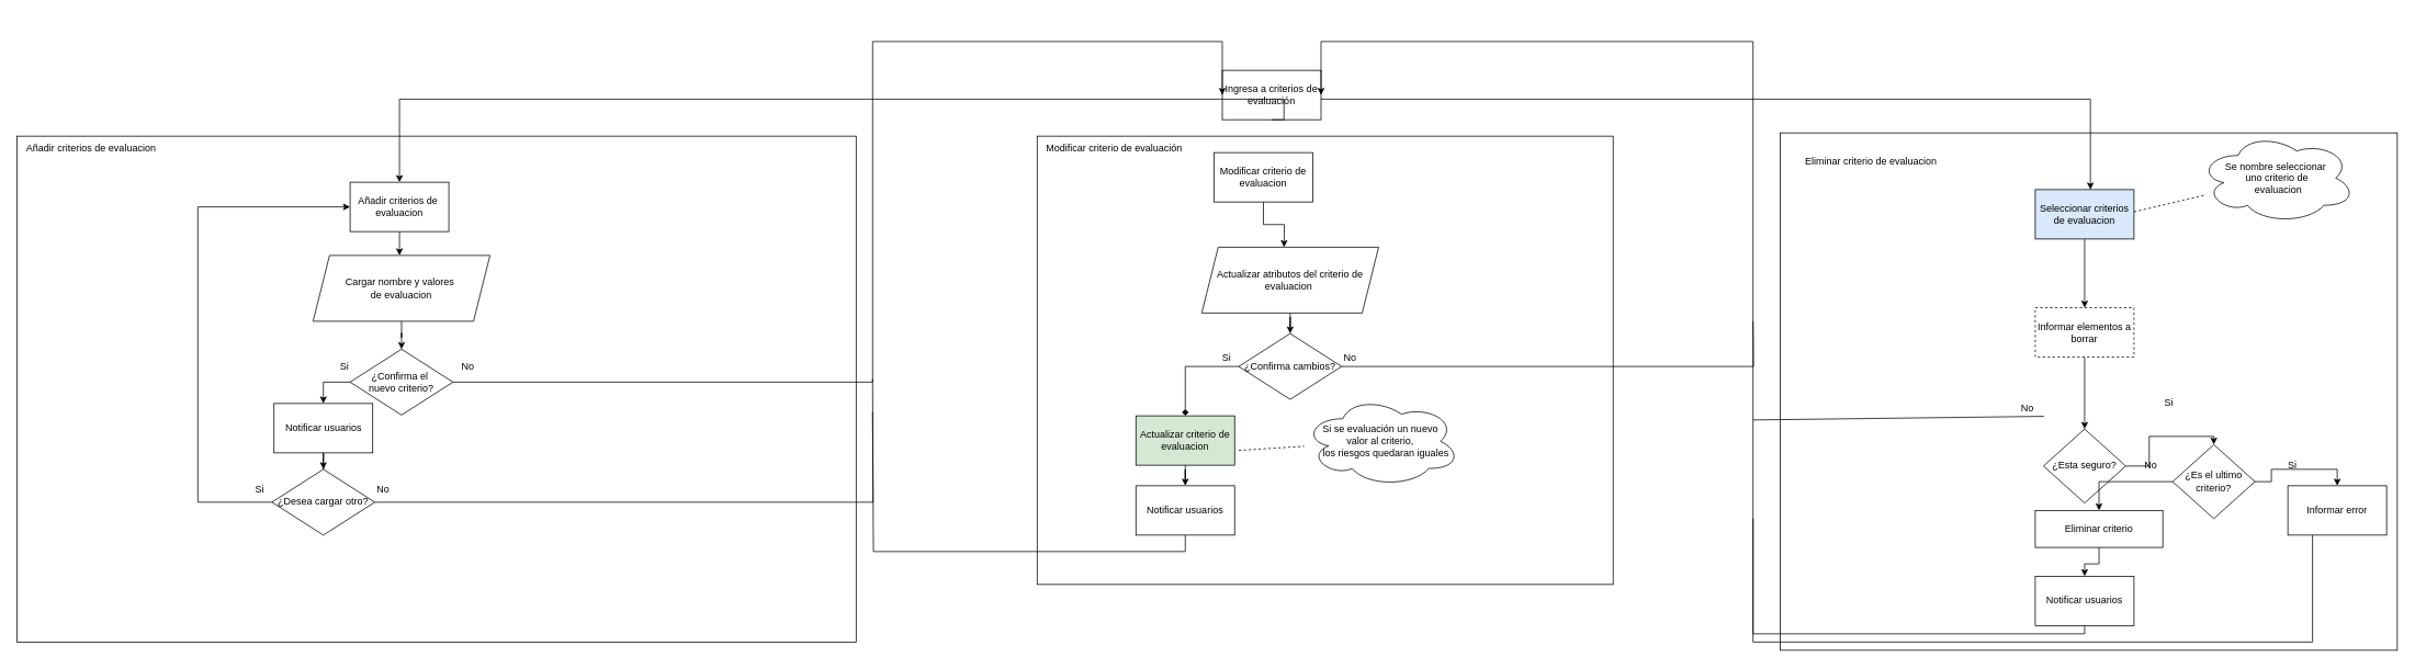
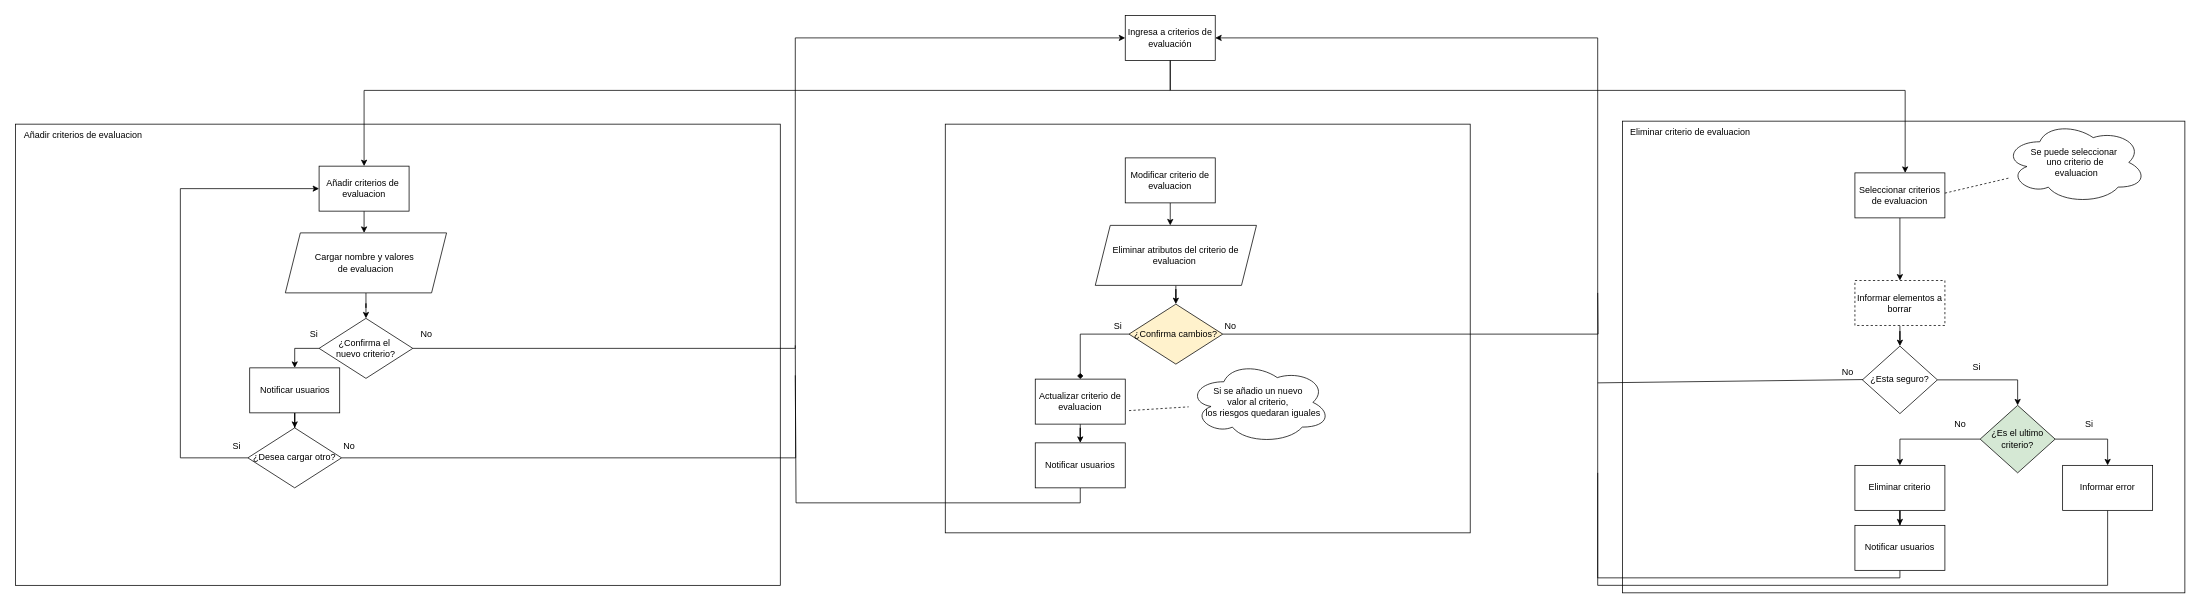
  <mxCell id="0" />
  <mxCell id="1" parent="0" />
  <mxCell id="2" value="" style="rounded=0;whiteSpace=wrap;html=1;" parent="1" vertex="1"><mxGeometry x="2163" y="161" width="750" height="629" as="geometry" /></mxCell>
  <mxCell id="3" value="" style="rounded=0;whiteSpace=wrap;html=1;" parent="1" vertex="1"><mxGeometry x="1260" y="165" width="700" height="545" as="geometry" /></mxCell>
- <mxCell id="4" value="Modificar criterio de evaluación&amp;nbsp;" style="text;html=1;align=center;verticalAlign=middle;resizable=0;points=[];autosize=1;strokeColor=none;fillColor=none;" parent="1" vertex="1"><mxGeometry x="1260" y="165" width="190" height="30" as="geometry" /></mxCell>
  <mxCell id="5" style="edgeStyle=orthogonalEdgeStyle;rounded=0;orthogonalLoop=1;jettySize=auto;html=1;" parent="1" source="6" target="35" edge="1"><mxGeometry relative="1" as="geometry"><Array as="points"><mxPoint x="1560" y="120" /><mxPoint x="2540" y="120" /></Array></mxGeometry></mxCell>
- <mxCell id="6" value="Ingresa a criterios de evaluación" style="whiteSpace=wrap;html=1;" parent="1" vertex="1"><mxGeometry x="1485" y="85" width="120" height="60" as="geometry" /></mxCell>
+ <mxCell id="6" value="Ingresa a criterios de evaluación" style="whiteSpace=wrap;html=1;" parent="1" vertex="1"><mxGeometry x="1500" y="20" width="120" height="60" as="geometry" /></mxCell>
  <mxCell id="7" value="" style="rounded=0;whiteSpace=wrap;html=1;" parent="1" vertex="1"><mxGeometry x="20" y="165" width="1020" height="615" as="geometry" /></mxCell>
  <mxCell id="8" value="Añadir criterios de evaluacion" style="text;html=1;align=center;verticalAlign=middle;resizable=0;points=[];autosize=1;strokeColor=none;fillColor=none;" parent="1" vertex="1"><mxGeometry x="20" y="165" width="180" height="30" as="geometry" /></mxCell>
  <mxCell id="9" style="edgeStyle=orthogonalEdgeStyle;rounded=0;orthogonalLoop=1;jettySize=auto;html=1;exitX=0.5;exitY=1;exitDx=0;exitDy=0;entryX=0.5;entryY=0;entryDx=0;entryDy=0;" parent="1" source="6" target="11" edge="1"><mxGeometry relative="1" as="geometry"><mxPoint x="490" y="393" as="targetPoint" /><mxPoint x="490" y="125" as="sourcePoint" /><Array as="points"><mxPoint x="1560" y="120" /><mxPoint x="485" y="120" /></Array></mxGeometry></mxCell>
  <mxCell id="10" value="" style="edgeStyle=orthogonalEdgeStyle;rounded=0;orthogonalLoop=1;jettySize=auto;html=1;" parent="1" source="11" edge="1"><mxGeometry relative="1" as="geometry"><mxPoint x="485" y="310" as="targetPoint" /></mxGeometry></mxCell>
  <mxCell id="11" value="&lt;span style=&quot;text-wrap: nowrap;&quot;&gt;Añadir criterios de&amp;nbsp;&lt;/span&gt;&lt;div&gt;&lt;span style=&quot;text-wrap: nowrap;&quot;&gt;evaluacion&lt;/span&gt;&lt;/div&gt;" style="whiteSpace=wrap;html=1;" parent="1" vertex="1"><mxGeometry x="425" y="221" width="120" height="60" as="geometry" /></mxCell>
  <mxCell id="12" style="edgeStyle=orthogonalEdgeStyle;rounded=0;orthogonalLoop=1;jettySize=auto;html=1;" parent="1" source="13" target="16" edge="1"><mxGeometry relative="1" as="geometry" /></mxCell>
  <mxCell id="13" value="Cargar nombre y valores&amp;nbsp;&lt;div&gt;de evaluacion&lt;/div&gt;" style="shape=parallelogram;perimeter=parallelogramPerimeter;whiteSpace=wrap;html=1;fixedSize=1;" parent="1" vertex="1"><mxGeometry x="380" y="310" width="215" height="80" as="geometry" /></mxCell>
  <mxCell id="14" style="edgeStyle=orthogonalEdgeStyle;rounded=0;orthogonalLoop=1;jettySize=auto;html=1;entryX=0.5;entryY=0;entryDx=0;entryDy=0;" parent="1" source="16" target="61" edge="1"><mxGeometry relative="1" as="geometry"><Array as="points"><mxPoint x="393" y="464" /><mxPoint x="393" y="490" /></Array></mxGeometry></mxCell>
  <mxCell id="15" style="edgeStyle=orthogonalEdgeStyle;rounded=0;orthogonalLoop=1;jettySize=auto;html=1;entryX=0;entryY=0.5;entryDx=0;entryDy=0;" parent="1" source="16" target="6" edge="1"><mxGeometry relative="1" as="geometry"><Array as="points"><mxPoint x="1060" y="464" /><mxPoint x="1060" y="50" /></Array></mxGeometry></mxCell>
  <mxCell id="16" value="¿Confirma el&amp;nbsp;&lt;div&gt;nuevo criterio&lt;span style=&quot;background-color: initial;&quot;&gt;?&lt;/span&gt;&lt;/div&gt;" style="rhombus;whiteSpace=wrap;html=1;" parent="1" vertex="1"><mxGeometry x="425" y="424" width="125" height="80" as="geometry" /></mxCell>
  <mxCell id="17" value="Si" style="text;html=1;align=center;verticalAlign=middle;resizable=0;points=[];autosize=1;strokeColor=none;fillColor=none;" parent="1" vertex="1"><mxGeometry x="402.5" y="430" width="30" height="30" as="geometry" /></mxCell>
  <mxCell id="18" value="No" style="text;html=1;align=center;verticalAlign=middle;resizable=0;points=[];autosize=1;strokeColor=none;fillColor=none;" parent="1" vertex="1"><mxGeometry x="547.5" y="430" width="40" height="30" as="geometry" /></mxCell>
  <mxCell id="19" style="edgeStyle=orthogonalEdgeStyle;rounded=0;orthogonalLoop=1;jettySize=auto;html=1;endArrow=none;endFill=0;" parent="1" source="21" edge="1"><mxGeometry relative="1" as="geometry"><mxPoint x="1060" y="460" as="targetPoint" /></mxGeometry></mxCell>
  <mxCell id="20" style="edgeStyle=orthogonalEdgeStyle;rounded=0;orthogonalLoop=1;jettySize=auto;html=1;entryX=0;entryY=0.5;entryDx=0;entryDy=0;" parent="1" source="21" target="11" edge="1"><mxGeometry relative="1" as="geometry"><Array as="points"><mxPoint x="240" y="610" /><mxPoint x="240" y="251" /></Array></mxGeometry></mxCell>
  <mxCell id="21" value="¿Desea cargar otro?" style="rhombus;whiteSpace=wrap;html=1;" parent="1" vertex="1"><mxGeometry x="330" y="570" width="125" height="80" as="geometry" /></mxCell>
  <mxCell id="22" value="Si" style="text;html=1;align=center;verticalAlign=middle;resizable=0;points=[];autosize=1;strokeColor=none;fillColor=none;" parent="1" vertex="1"><mxGeometry x="300" y="580" width="30" height="30" as="geometry" /></mxCell>
  <mxCell id="23" value="No" style="text;html=1;align=center;verticalAlign=middle;resizable=0;points=[];autosize=1;strokeColor=none;fillColor=none;" parent="1" vertex="1"><mxGeometry x="445" y="580" width="40" height="30" as="geometry" /></mxCell>
  <mxCell id="24" style="edgeStyle=orthogonalEdgeStyle;rounded=0;orthogonalLoop=1;jettySize=auto;html=1;" parent="1" source="25" edge="1"><mxGeometry relative="1" as="geometry"><mxPoint x="1560" y="300" as="targetPoint" /></mxGeometry></mxCell>
- <mxCell id="25" value="Modificar criterio de&lt;div&gt;evaluacion&lt;/div&gt;" style="whiteSpace=wrap;html=1;" parent="1" vertex="1"><mxGeometry x="1475" y="185" width="120" height="60" as="geometry" /></mxCell>
- <mxCell id="26" value="Eliminar criterio de evaluacion" style="text;html=1;align=center;verticalAlign=middle;resizable=0;points=[];autosize=1;strokeColor=none;fillColor=none;" parent="1" vertex="1"><mxGeometry x="2183" y="181" width="180" height="30" as="geometry" /></mxCell>
- <mxCell id="27" value="¿Esta seguro?" style="rhombus;whiteSpace=wrap;html=1;" parent="1" vertex="1"><mxGeometry x="2483" y="521" width="100" height="90" as="geometry" /></mxCell>
+ <mxCell id="25" value="Modificar criterio de&lt;div&gt;evaluacion&lt;/div&gt;" style="whiteSpace=wrap;html=1;" parent="1" vertex="1"><mxGeometry x="1500" y="210" width="120" height="60" as="geometry" /></mxCell>
+ <mxCell id="26" value="Eliminar criterio de evaluacion" style="text;html=1;align=center;verticalAlign=middle;resizable=0;points=[];autosize=1;strokeColor=none;fillColor=none;" parent="1" vertex="1"><mxGeometry x="2163" y="161" width="180" height="30" as="geometry" /></mxCell>
+ <mxCell id="27" value="¿Esta seguro?" style="rhombus;whiteSpace=wrap;html=1;" parent="1" vertex="1"><mxGeometry x="2483" y="461" width="100" height="90" as="geometry" /></mxCell>
  <mxCell id="28" style="edgeStyle=orthogonalEdgeStyle;rounded=0;orthogonalLoop=1;jettySize=auto;html=1;entryX=0.5;entryY=0;entryDx=0;entryDy=0;" parent="1" source="29" target="27" edge="1"><mxGeometry relative="1" as="geometry" /></mxCell>
  <mxCell id="29" value="Informar elementos a borrar" style="whiteSpace=wrap;html=1;dashed=1;" parent="1" vertex="1"><mxGeometry x="2473" y="373.5" width="120" height="60" as="geometry" /></mxCell>
  <mxCell id="30" value="Si" style="text;html=1;align=center;verticalAlign=middle;resizable=0;points=[];autosize=1;strokeColor=none;fillColor=none;" parent="1" vertex="1"><mxGeometry x="2620" y="475" width="30" height="30" as="geometry" /></mxCell>
  <mxCell id="31" value="No" style="text;html=1;align=center;verticalAlign=middle;resizable=0;points=[];autosize=1;strokeColor=none;fillColor=none;" parent="1" vertex="1"><mxGeometry x="2443" y="481" width="40" height="30" as="geometry" /></mxCell>
  <mxCell id="32" style="edgeStyle=orthogonalEdgeStyle;rounded=0;orthogonalLoop=1;jettySize=auto;html=1;endArrow=classic;endFill=1;entryX=1;entryY=0.5;entryDx=0;entryDy=0;exitX=0.5;exitY=1;exitDx=0;exitDy=0;" parent="1" source="63" target="6" edge="1"><mxGeometry relative="1" as="geometry"><mxPoint x="2150" y="536" as="targetPoint" /><Array as="points"><mxPoint x="2533" y="770" /><mxPoint x="2130" y="770" /><mxPoint x="2130" y="50" /></Array></mxGeometry></mxCell>
  <mxCell id="33" value="" style="endArrow=classic;html=1;rounded=0;exitX=1;exitY=0.5;exitDx=0;exitDy=0;entryX=0.5;entryY=0;entryDx=0;entryDy=0;edgeStyle=orthogonalEdgeStyle;" parent="1" source="27" edge="1" target="55"><mxGeometry width="50" height="50" relative="1" as="geometry"><mxPoint x="2473" y="566" as="sourcePoint" /><mxPoint x="2533" y="616" as="targetPoint" /></mxGeometry></mxCell>
  <mxCell id="34" style="edgeStyle=orthogonalEdgeStyle;rounded=0;orthogonalLoop=1;jettySize=auto;html=1;" parent="1" source="35" target="29" edge="1"><mxGeometry relative="1" as="geometry" /></mxCell>
- <mxCell id="35" value="Seleccionar criterios de evaluacion" style="whiteSpace=wrap;html=1;fillColor=#dae8fc;" parent="1" vertex="1"><mxGeometry x="2473" y="230" width="120" height="60" as="geometry" /></mxCell>
+ <mxCell id="35" value="Seleccionar criterios de evaluacion" style="whiteSpace=wrap;html=1;" parent="1" vertex="1"><mxGeometry x="2473" y="230" width="120" height="60" as="geometry" /></mxCell>
  <mxCell id="36" value="" style="rounded=0;orthogonalLoop=1;jettySize=auto;html=1;dashed=1;endArrow=none;endFill=0;" parent="1" target="37" edge="1"><mxGeometry relative="1" as="geometry"><mxPoint x="2593" y="257" as="sourcePoint" /></mxGeometry></mxCell>
- <mxCell id="37" value="Se nombre seleccionar&amp;nbsp;&lt;div&gt;uno criterio de&lt;/div&gt;&lt;div&gt;&amp;nbsp;evaluacion&lt;/div&gt;" style="ellipse;shape=cloud;whiteSpace=wrap;html=1;" parent="1" vertex="1"><mxGeometry x="2672" y="161" width="190" height="110" as="geometry" /></mxCell>
+ <mxCell id="37" value="Se puede seleccionar&amp;nbsp;&lt;div&gt;uno criterio de&lt;/div&gt;&lt;div&gt;&amp;nbsp;evaluacion&lt;/div&gt;" style="ellipse;shape=cloud;whiteSpace=wrap;html=1;" parent="1" vertex="1"><mxGeometry x="2672" y="161" width="190" height="110" as="geometry" /></mxCell>
  <mxCell id="38" value="" style="endArrow=none;html=1;rounded=0;exitX=1.016;exitY=0.82;exitDx=0;exitDy=0;exitPerimeter=0;endFill=0;" parent="1" source="31" edge="1"><mxGeometry width="50" height="50" relative="1" as="geometry"><mxPoint x="2003" y="310" as="sourcePoint" /><mxPoint x="2130" y="510" as="targetPoint" /></mxGeometry></mxCell>
  <mxCell id="39" style="edgeStyle=orthogonalEdgeStyle;rounded=0;orthogonalLoop=1;jettySize=auto;html=1;entryX=0.5;entryY=0;entryDx=0;entryDy=0;" parent="1" source="40" target="43" edge="1"><mxGeometry relative="1" as="geometry" /></mxCell>
- <mxCell id="40" value="&lt;div&gt;Actualizar atributos del criterio de&lt;/div&gt;&lt;div&gt;evaluacion&amp;nbsp;&lt;/div&gt;" style="shape=parallelogram;perimeter=parallelogramPerimeter;whiteSpace=wrap;html=1;fixedSize=1;" parent="1" vertex="1"><mxGeometry x="1460" y="300" width="215" height="80" as="geometry" /></mxCell>
+ <mxCell id="40" value="&lt;div&gt;Eliminar atributos del criterio de&lt;/div&gt;&lt;div&gt;evaluacion&amp;nbsp;&lt;/div&gt;" style="shape=parallelogram;perimeter=parallelogramPerimeter;whiteSpace=wrap;html=1;fixedSize=1;" parent="1" vertex="1"><mxGeometry x="1460" y="300" width="215" height="80" as="geometry" /></mxCell>
  <mxCell id="41" style="edgeStyle=orthogonalEdgeStyle;rounded=0;orthogonalLoop=1;jettySize=auto;html=1;entryX=0.5;entryY=0;entryDx=0;entryDy=0;endArrow=diamond;" parent="1" source="43" target="46" edge="1"><mxGeometry relative="1" as="geometry" /></mxCell>
  <mxCell id="42" style="edgeStyle=orthogonalEdgeStyle;rounded=0;orthogonalLoop=1;jettySize=auto;html=1;endArrow=none;endFill=0;" parent="1" source="43" edge="1"><mxGeometry relative="1" as="geometry"><mxPoint x="2130" y="390" as="targetPoint" /></mxGeometry></mxCell>
- <mxCell id="43" value="¿Confirma cambios?" style="rhombus;whiteSpace=wrap;html=1;" parent="1" vertex="1"><mxGeometry x="1505" y="405" width="125" height="80" as="geometry" /></mxCell>
+ <mxCell id="43" value="¿Confirma cambios?" style="rhombus;whiteSpace=wrap;html=1;fillColor=#fff2cc;" parent="1" vertex="1"><mxGeometry x="1505" y="405" width="125" height="80" as="geometry" /></mxCell>
  <mxCell id="44" style="edgeStyle=orthogonalEdgeStyle;rounded=0;orthogonalLoop=1;jettySize=auto;html=1;endArrow=none;endFill=0;exitX=0.5;exitY=1;exitDx=0;exitDy=0;" parent="1" source="62" edge="1"><mxGeometry relative="1" as="geometry"><mxPoint x="1060" y="500" as="targetPoint" /><Array as="points"><mxPoint x="1440" y="670" /><mxPoint x="1061" y="670" /><mxPoint x="1061" y="500" /></Array></mxGeometry></mxCell>
  <mxCell id="45" style="edgeStyle=orthogonalEdgeStyle;rounded=0;orthogonalLoop=1;jettySize=auto;html=1;" edge="1" parent="1" source="46" target="62"><mxGeometry relative="1" as="geometry" /></mxCell>
- <mxCell id="46" value="Actualizar criterio de evaluacion" style="whiteSpace=wrap;html=1;fillColor=#d5e8d4;" parent="1" vertex="1"><mxGeometry x="1380" y="505" width="120" height="60" as="geometry" /></mxCell>
+ <mxCell id="46" value="Actualizar criterio de evaluacion" style="whiteSpace=wrap;html=1;" parent="1" vertex="1"><mxGeometry x="1380" y="505" width="120" height="60" as="geometry" /></mxCell>
  <mxCell id="47" value="Si" style="text;html=1;align=center;verticalAlign=middle;resizable=0;points=[];autosize=1;strokeColor=none;fillColor=none;" parent="1" vertex="1"><mxGeometry x="1475" y="420" width="30" height="30" as="geometry" /></mxCell>
  <mxCell id="48" value="No" style="text;html=1;align=center;verticalAlign=middle;resizable=0;points=[];autosize=1;strokeColor=none;fillColor=none;" parent="1" vertex="1"><mxGeometry x="1620" y="420" width="40" height="30" as="geometry" /></mxCell>
  <mxCell id="49" style="edgeStyle=orthogonalEdgeStyle;rounded=0;orthogonalLoop=1;jettySize=auto;html=1;" edge="1" parent="1" source="50" target="63"><mxGeometry relative="1" as="geometry" /></mxCell>
- <mxCell id="50" value="Eliminar criterio" style="whiteSpace=wrap;html=1;" parent="1" vertex="1"><mxGeometry x="2473" y="620" width="155" height="45" as="geometry" /></mxCell>
+ <mxCell id="50" value="Eliminar criterio" style="whiteSpace=wrap;html=1;" parent="1" vertex="1"><mxGeometry x="2473" y="620" width="120" height="60" as="geometry" /></mxCell>
  <mxCell id="51" value="" style="rounded=0;orthogonalLoop=1;jettySize=auto;html=1;dashed=1;endArrow=none;endFill=0;" parent="1" target="52" edge="1"><mxGeometry relative="1" as="geometry"><mxPoint x="1505" y="547" as="sourcePoint" /></mxGeometry></mxCell>
- <mxCell id="52" value="Si se evaluación un nuevo&amp;nbsp;&lt;div&gt;valor al criterio,&amp;nbsp;&lt;/div&gt;&lt;div&gt;&amp;nbsp; &amp;nbsp;los riesgos quedaran iguales&lt;/div&gt;" style="ellipse;shape=cloud;whiteSpace=wrap;html=1;" parent="1" vertex="1"><mxGeometry x="1584" y="481" width="190" height="110" as="geometry" /></mxCell>
+ <mxCell id="52" value="Si se añadio un nuevo&amp;nbsp;&lt;div&gt;valor al criterio,&amp;nbsp;&lt;/div&gt;&lt;div&gt;&amp;nbsp; &amp;nbsp;los riesgos quedaran iguales&lt;/div&gt;" style="ellipse;shape=cloud;whiteSpace=wrap;html=1;" parent="1" vertex="1"><mxGeometry x="1584" y="481" width="190" height="110" as="geometry" /></mxCell>
  <mxCell id="53" style="edgeStyle=orthogonalEdgeStyle;rounded=0;orthogonalLoop=1;jettySize=auto;html=1;entryX=0.5;entryY=0;entryDx=0;entryDy=0;" edge="1" parent="1" source="55" target="50"><mxGeometry relative="1" as="geometry" /></mxCell>
  <mxCell id="54" style="edgeStyle=orthogonalEdgeStyle;rounded=0;orthogonalLoop=1;jettySize=auto;html=1;entryX=0.5;entryY=0;entryDx=0;entryDy=0;" edge="1" parent="1" source="55" target="59"><mxGeometry relative="1" as="geometry" /></mxCell>
- <mxCell id="55" value="¿Es el ultimo criterio?" style="rhombus;whiteSpace=wrap;html=1;" vertex="1" parent="1"><mxGeometry x="2640" y="540" width="100" height="90" as="geometry" /></mxCell>
+ <mxCell id="55" value="¿Es el ultimo criterio?" style="rhombus;whiteSpace=wrap;html=1;fillColor=#d5e8d4;" vertex="1" parent="1"><mxGeometry x="2640" y="540" width="100" height="90" as="geometry" /></mxCell>
  <mxCell id="56" value="Si" style="text;html=1;align=center;verticalAlign=middle;resizable=0;points=[];autosize=1;strokeColor=none;fillColor=none;" vertex="1" parent="1"><mxGeometry x="2770" y="551" width="30" height="30" as="geometry" /></mxCell>
  <mxCell id="57" value="No" style="text;html=1;align=center;verticalAlign=middle;resizable=0;points=[];autosize=1;strokeColor=none;fillColor=none;" vertex="1" parent="1"><mxGeometry x="2593" y="551" width="40" height="30" as="geometry" /></mxCell>
  <mxCell id="58" style="edgeStyle=orthogonalEdgeStyle;rounded=0;orthogonalLoop=1;jettySize=auto;html=1;endArrow=none;endFill=0;" edge="1" parent="1" source="59"><mxGeometry relative="1" as="geometry"><mxPoint x="2130" y="630" as="targetPoint" /><Array as="points"><mxPoint x="2810" y="780" /><mxPoint x="2130" y="780" /></Array></mxGeometry></mxCell>
- <mxCell id="59" value="Informar error" style="whiteSpace=wrap;html=1;" vertex="1" parent="1"><mxGeometry x="2780" y="590" width="120" height="60" as="geometry" /></mxCell>
+ <mxCell id="59" value="Informar error" style="whiteSpace=wrap;html=1;" vertex="1" parent="1"><mxGeometry x="2750" y="620" width="120" height="60" as="geometry" /></mxCell>
  <mxCell id="60" style="edgeStyle=orthogonalEdgeStyle;rounded=0;orthogonalLoop=1;jettySize=auto;html=1;" edge="1" parent="1" source="61" target="21"><mxGeometry relative="1" as="geometry" /></mxCell>
  <mxCell id="61" value="Notificar usuarios" style="whiteSpace=wrap;html=1;" vertex="1" parent="1"><mxGeometry x="332.5" y="490" width="120" height="60" as="geometry" /></mxCell>
  <mxCell id="62" value="Notificar usuarios" style="whiteSpace=wrap;html=1;" vertex="1" parent="1"><mxGeometry x="1380" y="590" width="120" height="60" as="geometry" /></mxCell>
  <mxCell id="63" value="Notificar usuarios" style="whiteSpace=wrap;html=1;" vertex="1" parent="1"><mxGeometry x="2473" y="700" width="120" height="60" as="geometry" /></mxCell>
